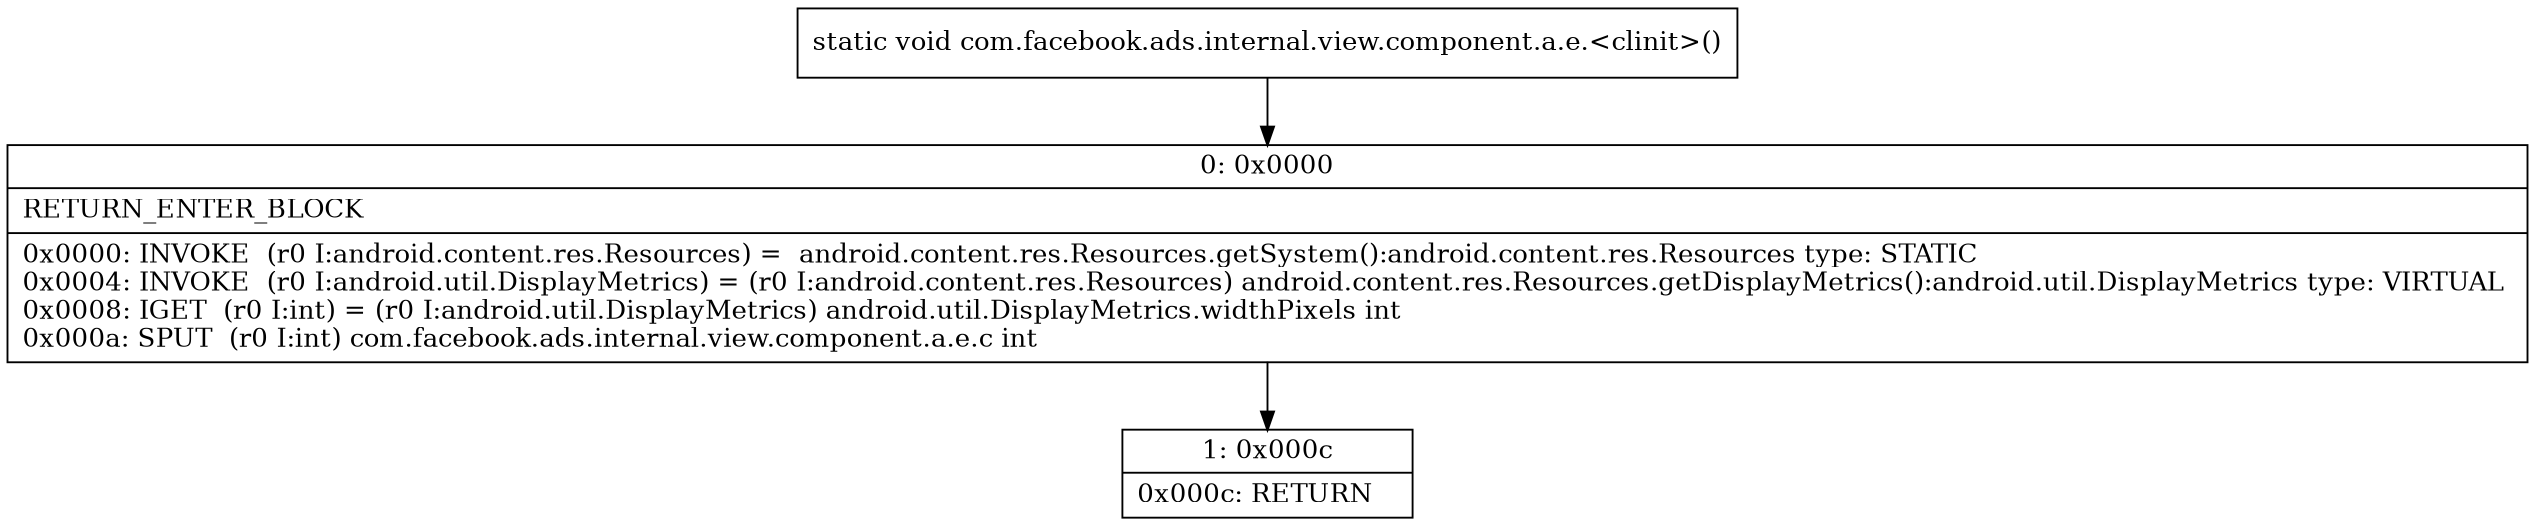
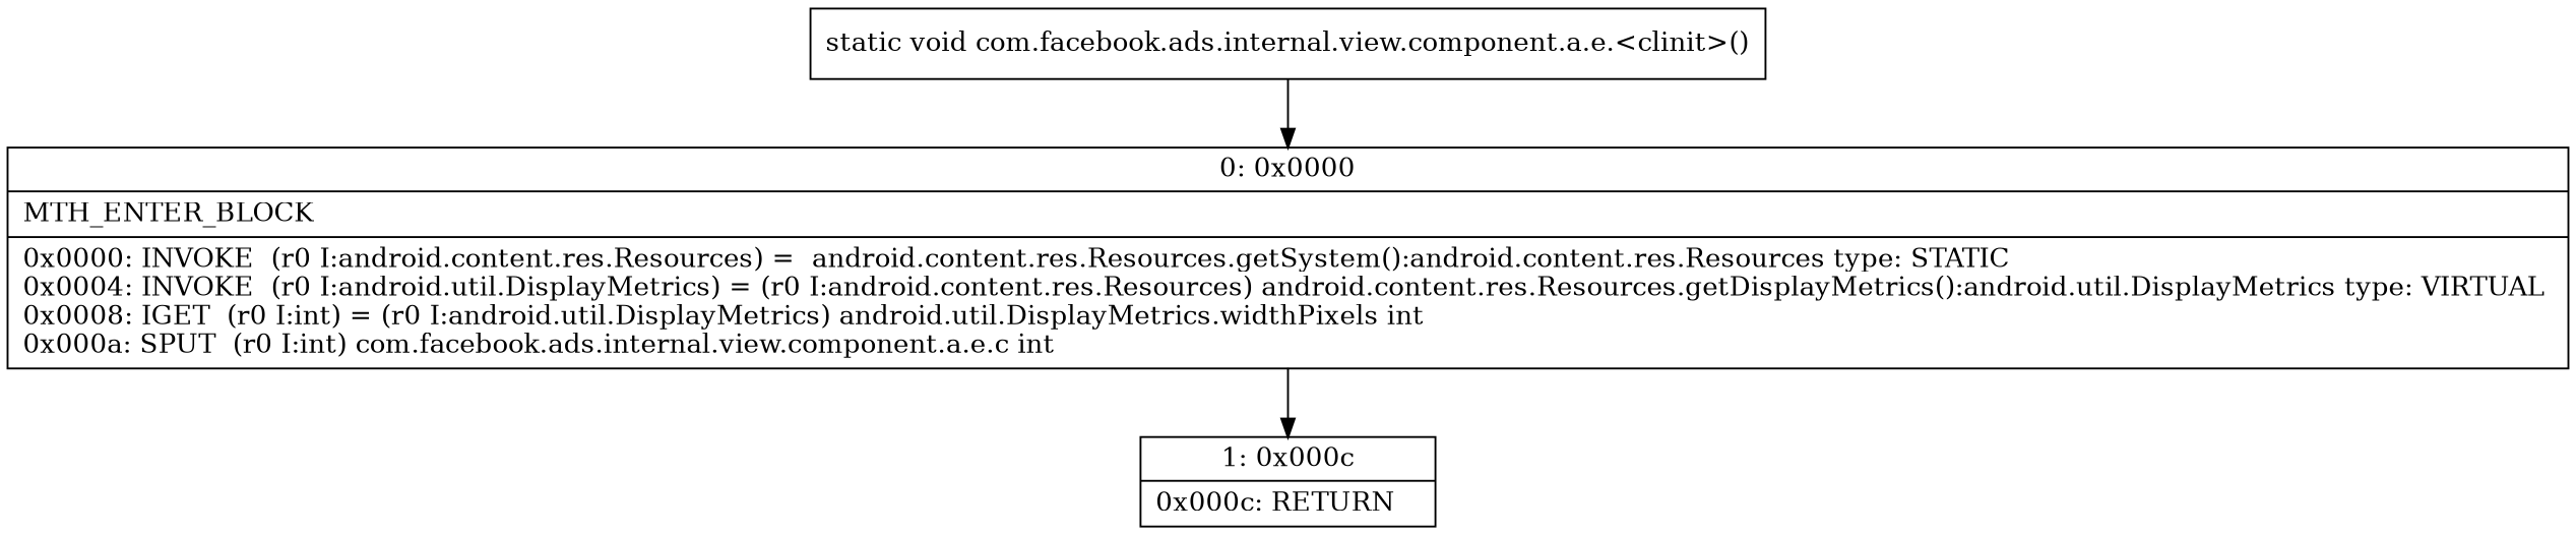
  digraph {
    node [shape=record]
-   n1 [label="{0\:\ 0x0000|RETURN_ENTER_BLOCK\l|0x0000: INVOKE  (r0 I:android.content.res.Resources) =  android.content.res.Resources.getSystem():android.content.res.Resources type: STATIC \l0x0004: INVOKE  (r0 I:android.util.DisplayMetrics) = (r0 I:android.content.res.Resources) android.content.res.Resources.getDisplayMetrics():android.util.DisplayMetrics type: VIRTUAL \l0x0008: IGET  (r0 I:int) = (r0 I:android.util.DisplayMetrics) android.util.DisplayMetrics.widthPixels int \l0x000a: SPUT  (r0 I:int) com.facebook.ads.internal.view.component.a.e.c int \l}"]
+   n1 [label="{0\:\ 0x0000|MTH_ENTER_BLOCK\l|0x0000: INVOKE  (r0 I:android.content.res.Resources) =  android.content.res.Resources.getSystem():android.content.res.Resources type: STATIC \l0x0004: INVOKE  (r0 I:android.util.DisplayMetrics) = (r0 I:android.content.res.Resources) android.content.res.Resources.getDisplayMetrics():android.util.DisplayMetrics type: VIRTUAL \l0x0008: IGET  (r0 I:int) = (r0 I:android.util.DisplayMetrics) android.util.DisplayMetrics.widthPixels int \l0x000a: SPUT  (r0 I:int) com.facebook.ads.internal.view.component.a.e.c int \l}"]
    n2 [label="{1\:\ 0x000c|0x000c: RETURN   \l}"]
    n3 [label="{static void com.facebook.ads.internal.view.component.a.e.\<clinit\>() }"]
    n1 -> n2
    n3 -> n1
  }
